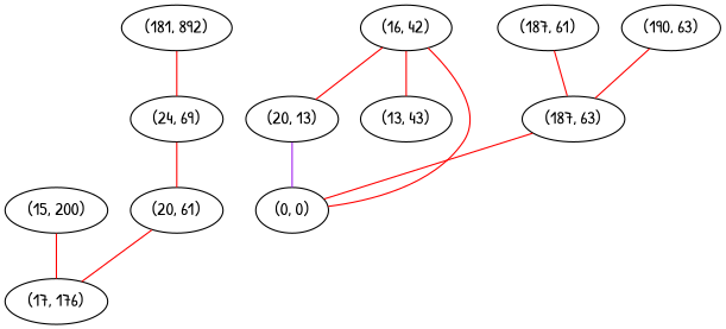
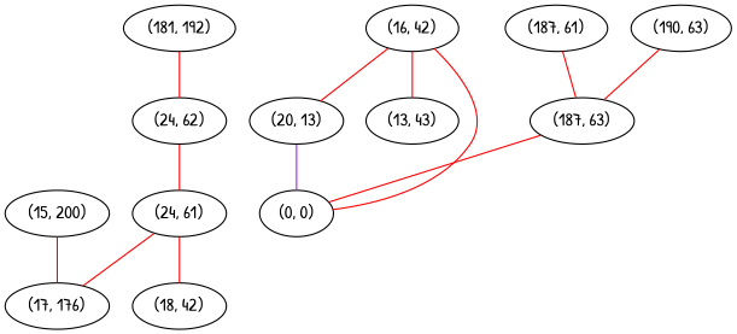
  graph {
    fontname="Patrick Hand"
    node [fontname="Patrick Hand"]
    edge [color=red fontname="Patrick Hand" weight=1]
-   "(24, 62)" [label="(24, 69)"]
-   "(20, 61)"
+   "(24, 62)"
+   "(20, 61)" [label="(24, 61)"]
    "(17, 176)"
-   "(181, 192)" [label="(181, 892)"]
+   "(18, 42)"
+   "(181, 192)"
    n6 [label="(20, 13)"]
    "(16, 42)"
    "(13, 43)"
    "(0, 0)"
    "(187, 61)"
    "(187, 63)"
    n12 [label="(190, 63)"]
    n13 [label="(15, 200)"]
    "(24, 62)" -- "(20, 61)"
    "(20, 61)" -- "(17, 176)"
+   "(20, 61)" -- "(18, 42)"
    "(181, 192)" -- "(24, 62)"
    n6 -- "(0, 0)" [color=purple weight=4]
    "(16, 42)" -- n6
    "(16, 42)" -- "(13, 43)"
    "(16, 42)" -- "(0, 0)"
    "(187, 61)" -- "(187, 63)"
    "(187, 63)" -- "(0, 0)"
    n12 -- "(187, 63)"
    n13 -- "(17, 176)"
  }
